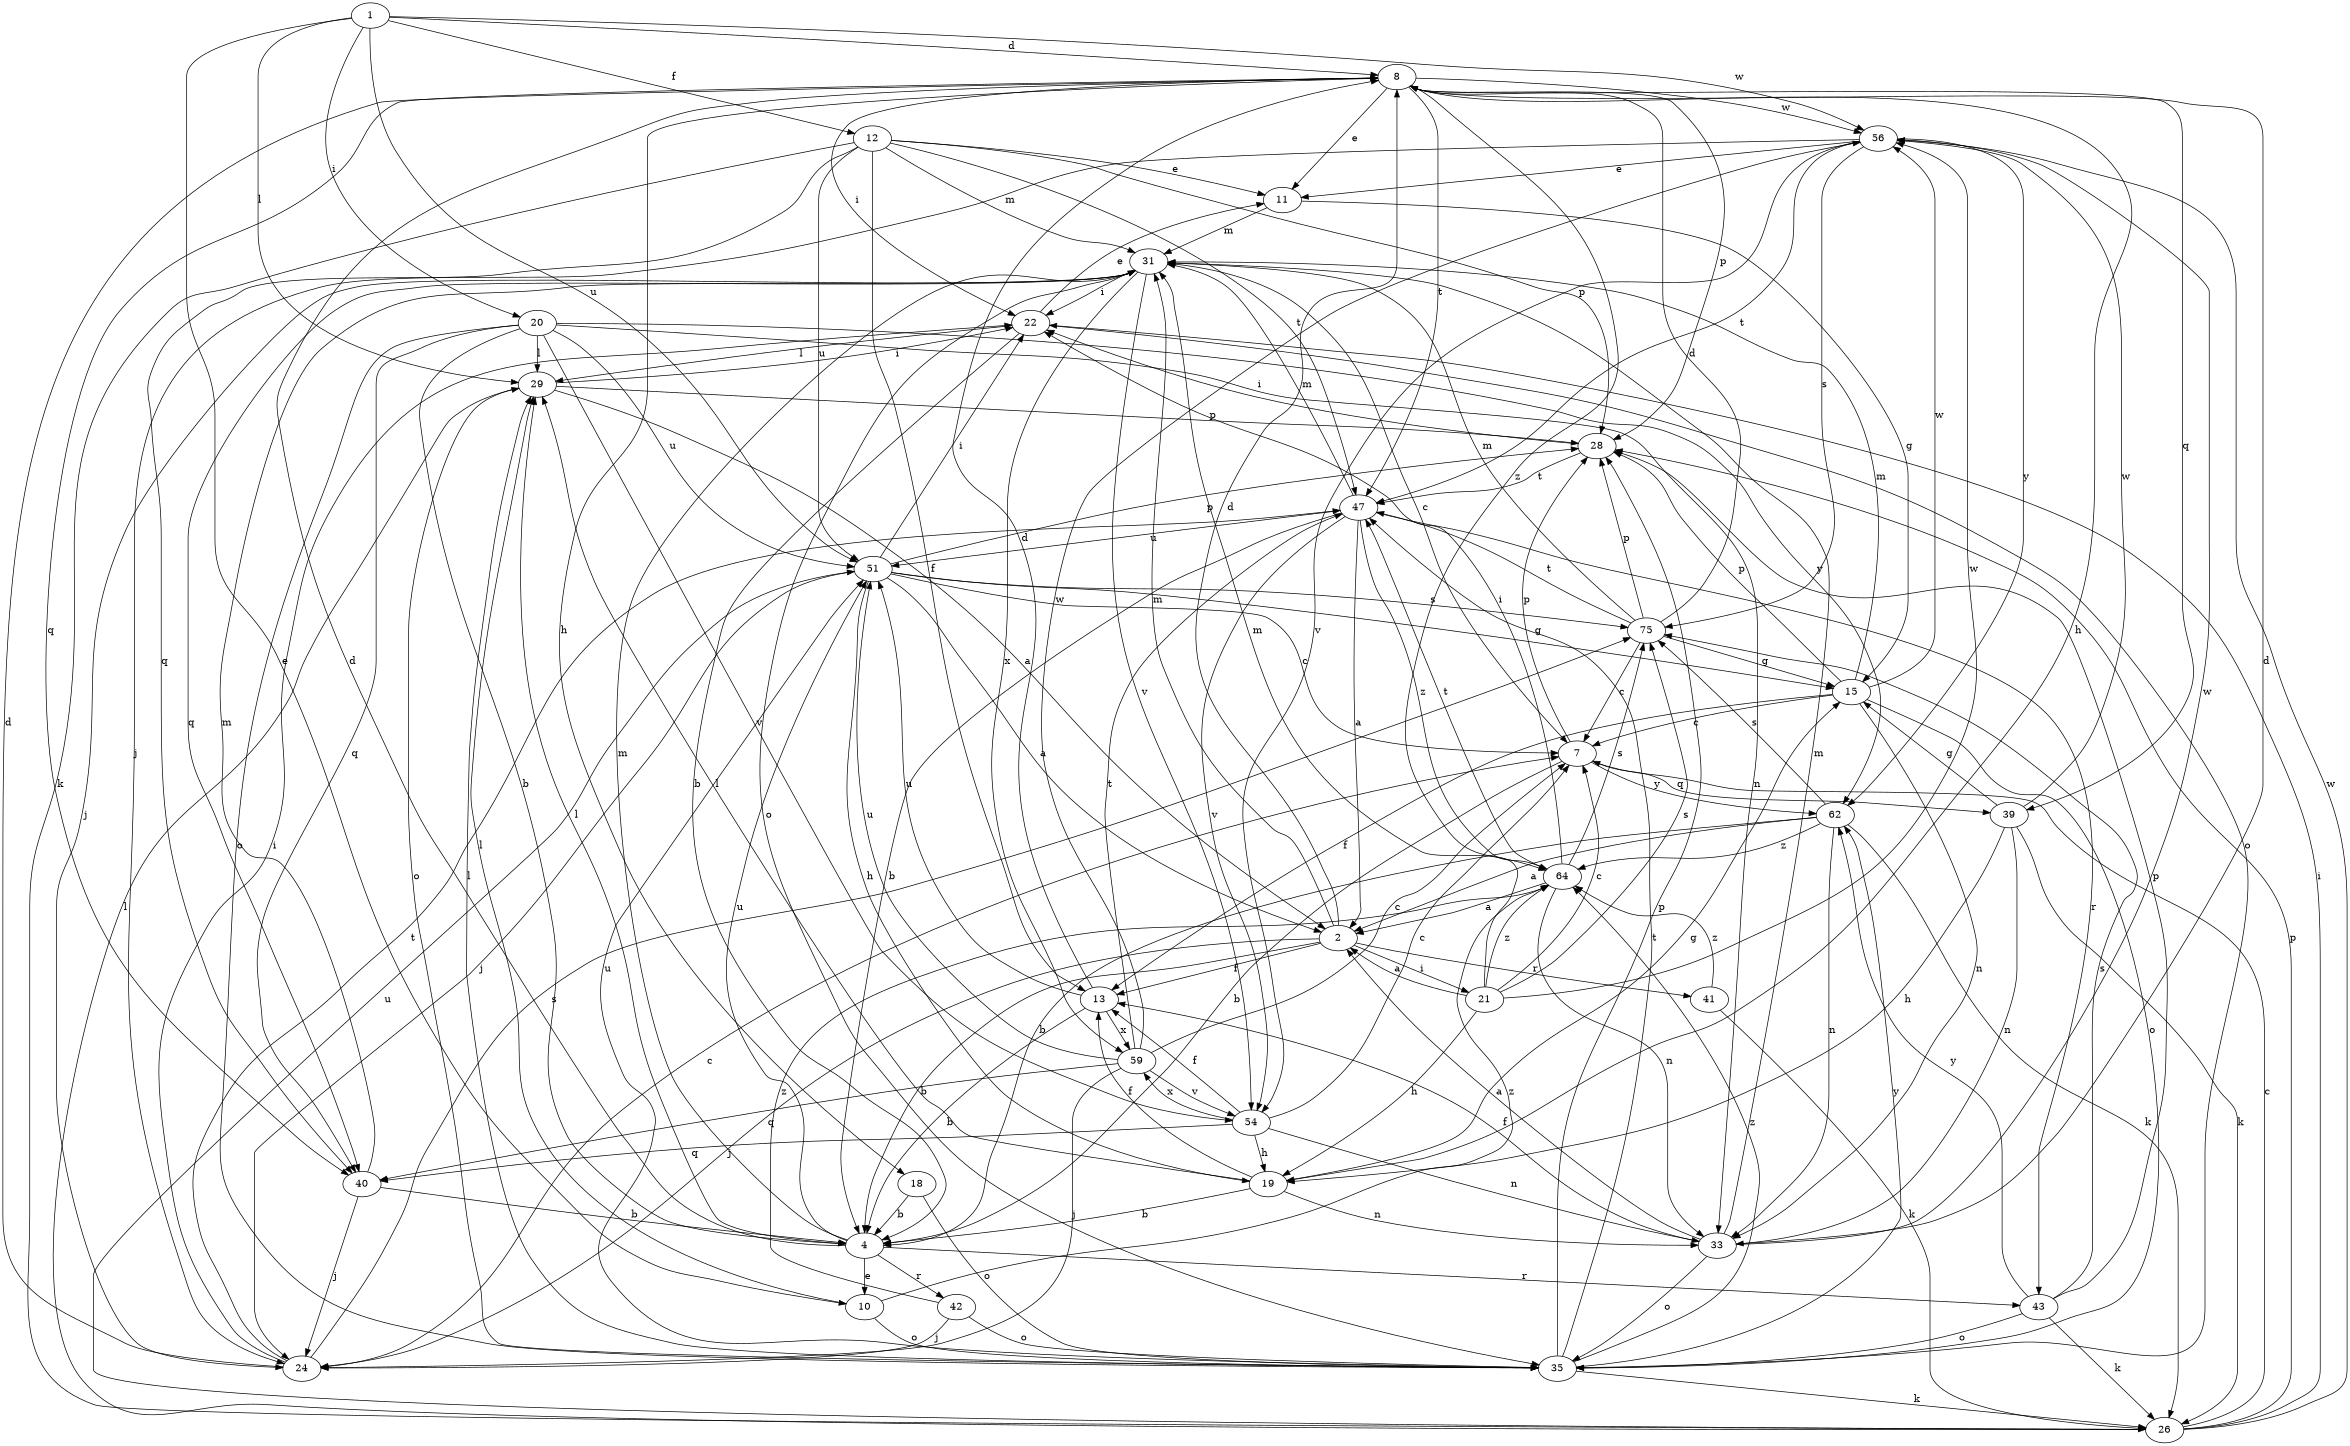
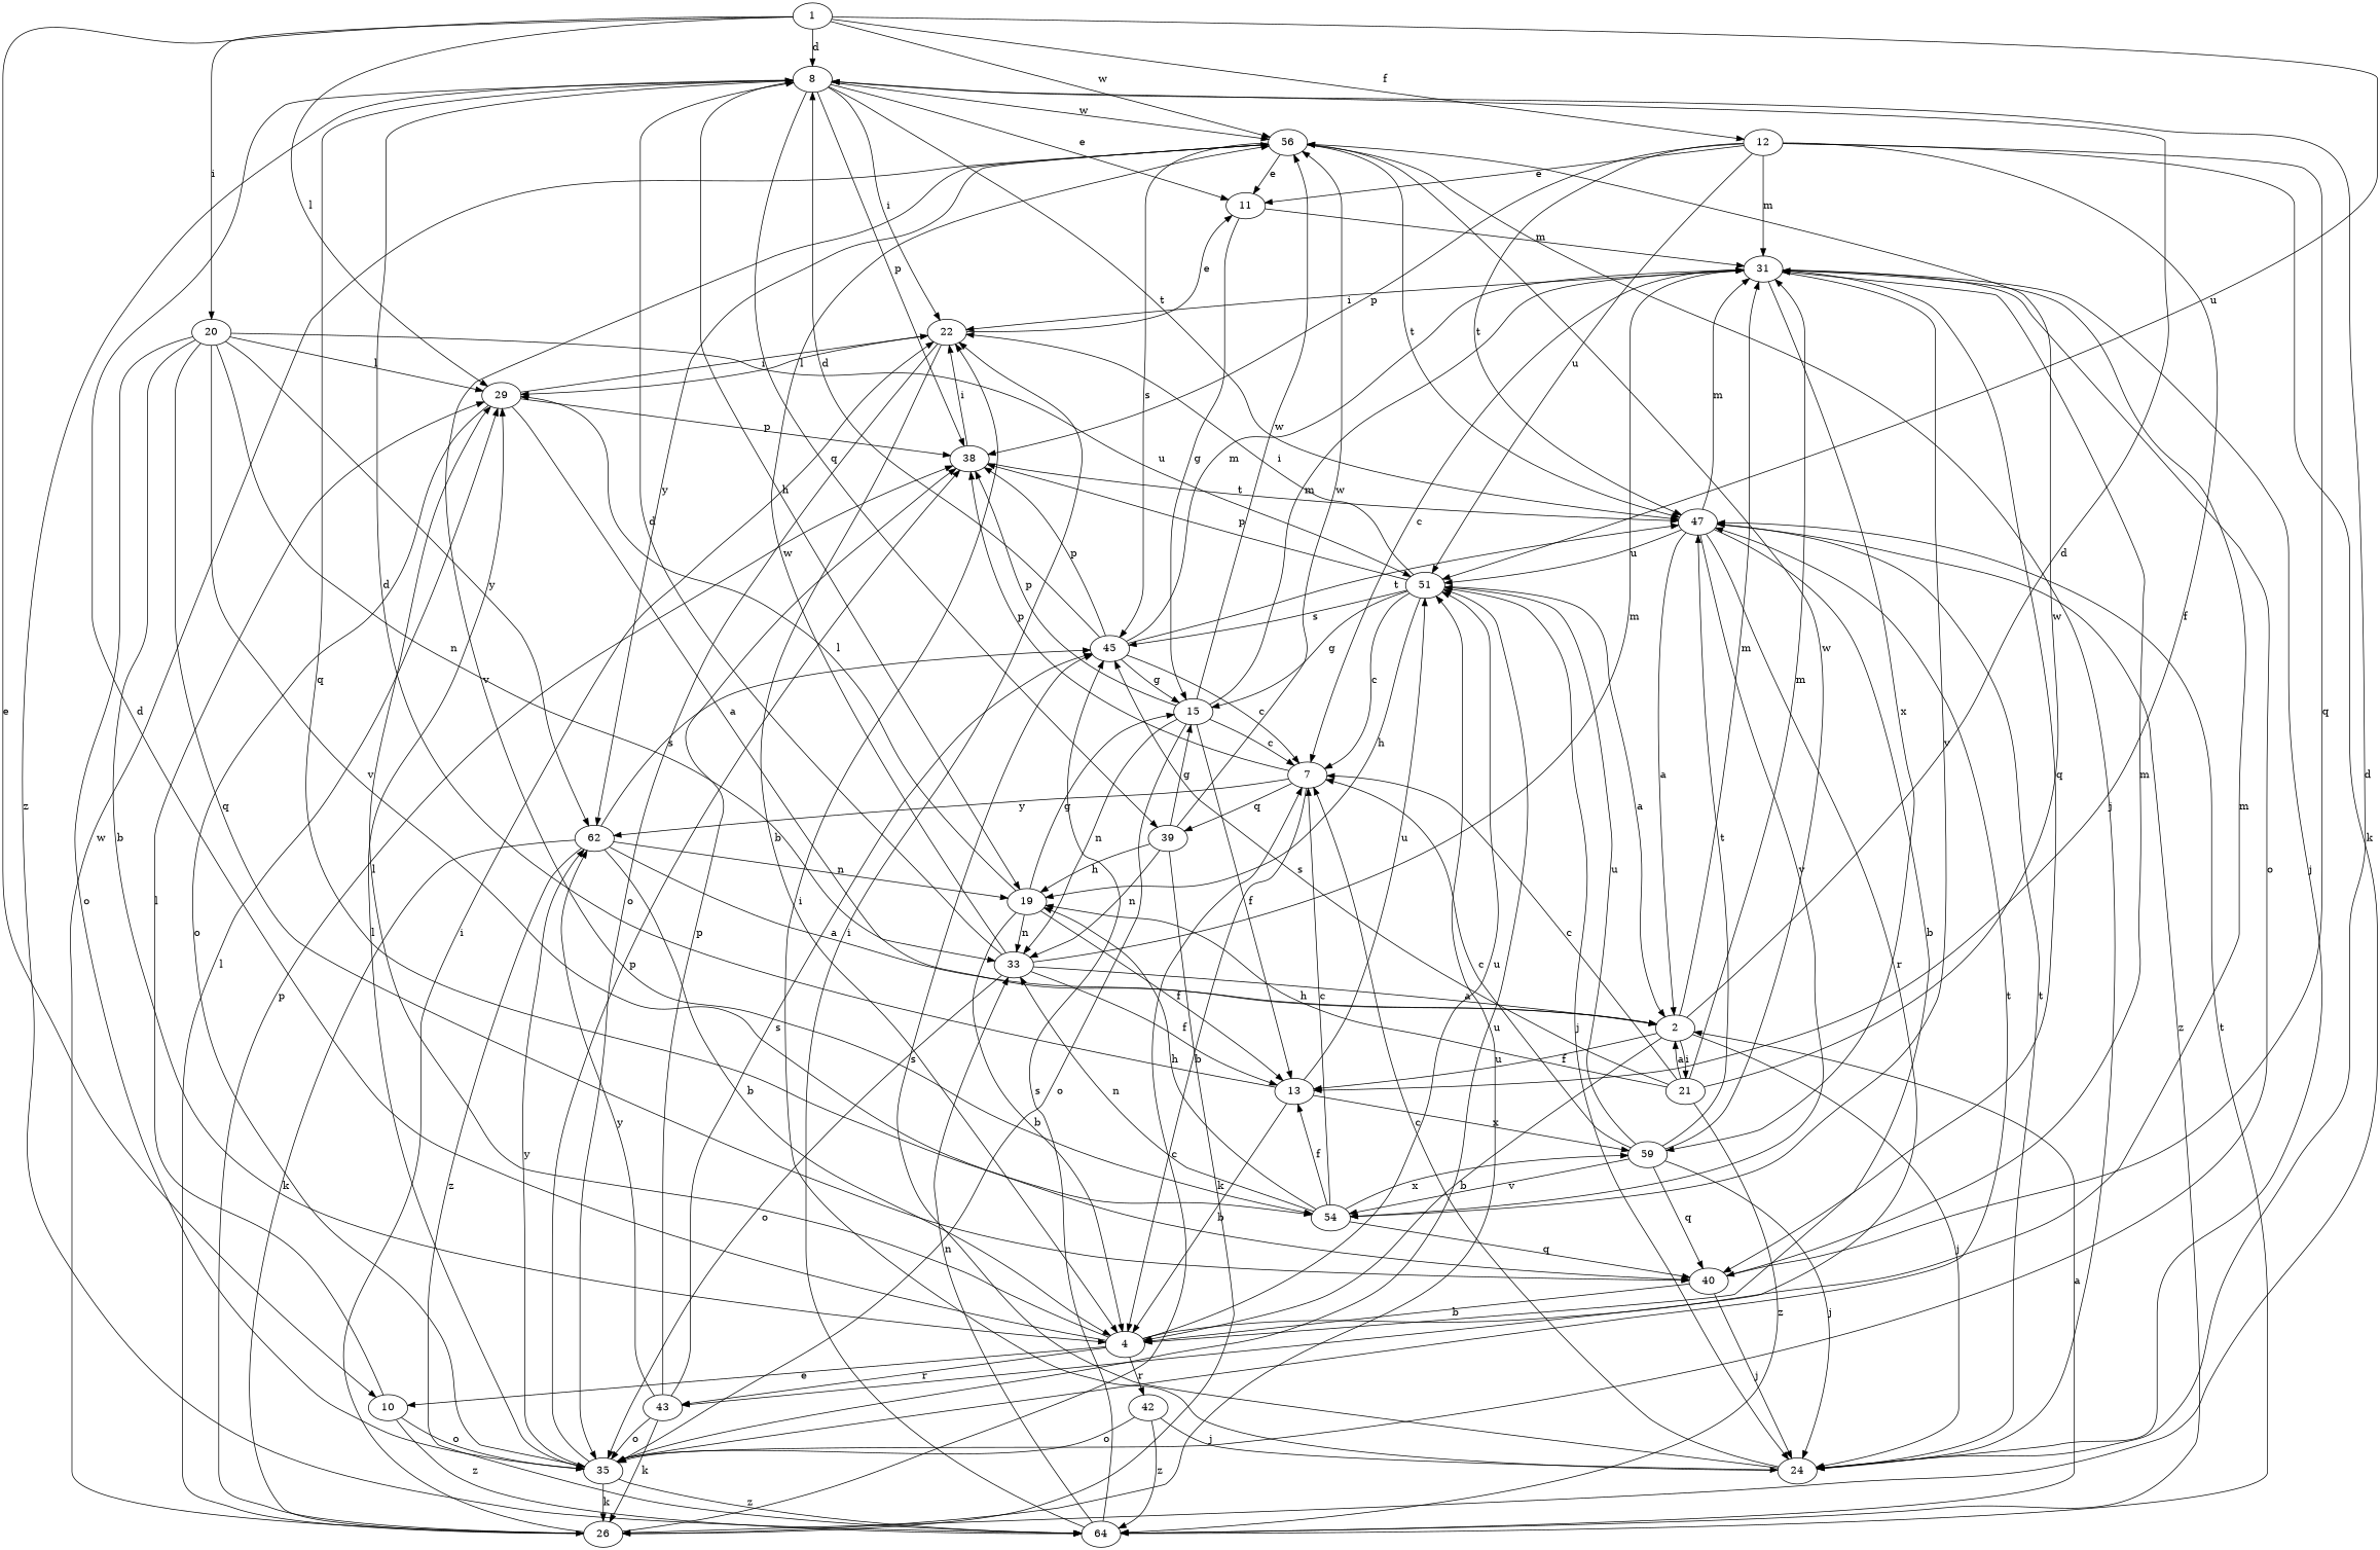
  strict digraph {
    n1 [label=1]
    8
    10
    12
    20
    29
    51
    56
-   38 [label=28]
+   38
    39
    11
-   18
    19
    22
    40
    47
    64
    35
    13
    31
    26
    4
    62
    33
    54
    2
    24
    7
    15
-   45 [label=75]
+   45
    21
-   41
    42
    43
    59
    n1 -> 8 [label=d]
    n1 -> 10 [label=e]
    n1 -> 12 [label=f]
    n1 -> 20 [label=i]
    n1 -> 29 [label=l]
    n1 -> 51 [label=u]
    n1 -> 56 [label=w]
    8 -> 56 [label=w]
    8 -> 38 [label=p]
    8 -> 39 [label=q]
    8 -> 11 [label=e]
-   8 -> 18 [label=h]
    8 -> 19 [label=h]
    8 -> 22 [label=i]
    8 -> 40 [label=q]
    8 -> 47 [label=t]
    8 -> 64 [label=z]
    10 -> 29 [label=l]
    10 -> 64 [label=z]
    10 -> 35 [label=o]
    12 -> 51 [label=u]
    12 -> 38 [label=p]
    12 -> 11 [label=e]
    12 -> 40 [label=q]
    12 -> 47 [label=t]
    12 -> 13 [label=f]
    12 -> 31 [label=m]
    12 -> 26 [label=k]
    20 -> 29 [label=l]
    20 -> 51 [label=u]
    20 -> 40 [label=q]
    20 -> 35 [label=o]
    20 -> 4 [label=b]
    20 -> 62 [label=y]
    20 -> 33 [label=n]
    20 -> 54 [label=v]
    29 -> 38 [label=p]
    29 -> 22 [label=i]
    29 -> 35 [label=o]
    29 -> 2 [label=a]
    51 -> 38 [label=p]
    51 -> 19 [label=h]
    51 -> 22 [label=i]
    51 -> 2 [label=a]
    51 -> 24 [label=j]
    51 -> 7 [label=c]
    51 -> 15 [label=g]
    51 -> 45 [label=s]
    56 -> 11 [label=e]
    56 -> 47 [label=t]
    56 -> 62 [label=y]
    56 -> 54 [label=v]
    56 -> 24 [label=j]
    56 -> 45 [label=s]
    38 -> 22 [label=i]
    38 -> 47 [label=t]
    39 -> 56 [label=w]
    39 -> 19 [label=h]
    39 -> 26 [label=k]
    39 -> 33 [label=n]
    39 -> 15 [label=g]
    11 -> 31 [label=m]
    11 -> 15 [label=g]
-   18 -> 35 [label=o]
-   18 -> 4 [label=b]
    19 -> 29 [label=l]
    19 -> 13 [label=f]
    19 -> 4 [label=b]
    19 -> 33 [label=n]
    19 -> 15 [label=g]
    22 -> 29 [label=l]
    22 -> 11 [label=e]
    22 -> 35 [label=o]
    22 -> 4 [label=b]
    40 -> 31 [label=m]
    40 -> 4 [label=b]
    40 -> 24 [label=j]
    47 -> 51 [label=u]
    47 -> 64 [label=z]
    47 -> 31 [label=m]
    47 -> 4 [label=b]
    47 -> 54 [label=v]
    47 -> 2 [label=a]
    47 -> 43 [label=r]
    64 -> 22 [label=i]
    64 -> 47 [label=t]
    64 -> 33 [label=n]
    64 -> 2 [label=a]
    64 -> 45 [label=s]
    35 -> 29 [label=l]
    35 -> 51 [label=u]
    35 -> 38 [label=p]
    35 -> 47 [label=t]
    35 -> 64 [label=z]
    35 -> 26 [label=k]
    35 -> 62 [label=y]
    13 -> 8 [label=d]
    13 -> 51 [label=u]
    13 -> 4 [label=b]
    13 -> 59 [label=x]
    31 -> 22 [label=i]
    31 -> 40 [label=q]
    31 -> 35 [label=o]
    31 -> 54 [label=v]
    31 -> 24 [label=j]
    31 -> 7 [label=c]
    31 -> 59 [label=x]
    26 -> 29 [label=l]
    26 -> 51 [label=u]
    26 -> 56 [label=w]
    26 -> 38 [label=p]
    26 -> 22 [label=i]
    26 -> 7 [label=c]
    4 -> 8 [label=d]
    4 -> 10 [label=e]
    4 -> 29 [label=l]
    4 -> 51 [label=u]
    4 -> 31 [label=m]
    4 -> 42 [label=r]
    4 -> 43 [label=r]
    62 -> 64 [label=z]
    62 -> 26 [label=k]
    62 -> 4 [label=b]
-   62 -> 33 [label=n]
+   62 -> 19 [label=n]
    62 -> 2 [label=a]
    62 -> 45 [label=s]
    33 -> 8 [label=d]
    33 -> 56 [label=w]
    33 -> 35 [label=o]
    33 -> 13 [label=f]
    33 -> 31 [label=m]
    33 -> 2 [label=a]
    54 -> 19 [label=h]
    54 -> 40 [label=q]
    54 -> 13 [label=f]
    54 -> 33 [label=n]
    54 -> 7 [label=c]
    54 -> 59 [label=x]
    2 -> 8 [label=d]
    2 -> 13 [label=f]
    2 -> 31 [label=m]
    2 -> 4 [label=b]
    2 -> 24 [label=j]
    2 -> 21 [label=i]
-   2 -> 41 [label=r]
    24 -> 8 [label=d]
    24 -> 22 [label=i]
    24 -> 47 [label=t]
    24 -> 7 [label=c]
    24 -> 45 [label=s]
    7 -> 38 [label=p]
    7 -> 39 [label=q]
    7 -> 4 [label=b]
    7 -> 62 [label=y]
    15 -> 56 [label=w]
    15 -> 38 [label=p]
    15 -> 35 [label=o]
    15 -> 13 [label=f]
    15 -> 31 [label=m]
    15 -> 33 [label=n]
    15 -> 7 [label=c]
    45 -> 8 [label=d]
    45 -> 38 [label=p]
    45 -> 47 [label=t]
    45 -> 31 [label=m]
    45 -> 7 [label=c]
    45 -> 15 [label=g]
    21 -> 56 [label=w]
    21 -> 19 [label=h]
    21 -> 64 [label=z]
    21 -> 31 [label=m]
    21 -> 2 [label=a]
    21 -> 7 [label=c]
    21 -> 45 [label=s]
-   41 -> 64 [label=z]
-   41 -> 26 [label=k]
    42 -> 64 [label=z]
    42 -> 35 [label=o]
    42 -> 24 [label=j]
    43 -> 38 [label=p]
    43 -> 35 [label=o]
    43 -> 26 [label=k]
    43 -> 62 [label=y]
    43 -> 45 [label=s]
    59 -> 51 [label=u]
    59 -> 56 [label=w]
    59 -> 40 [label=q]
    59 -> 47 [label=t]
    59 -> 54 [label=v]
    59 -> 24 [label=j]
    59 -> 7 [label=c]
  }
